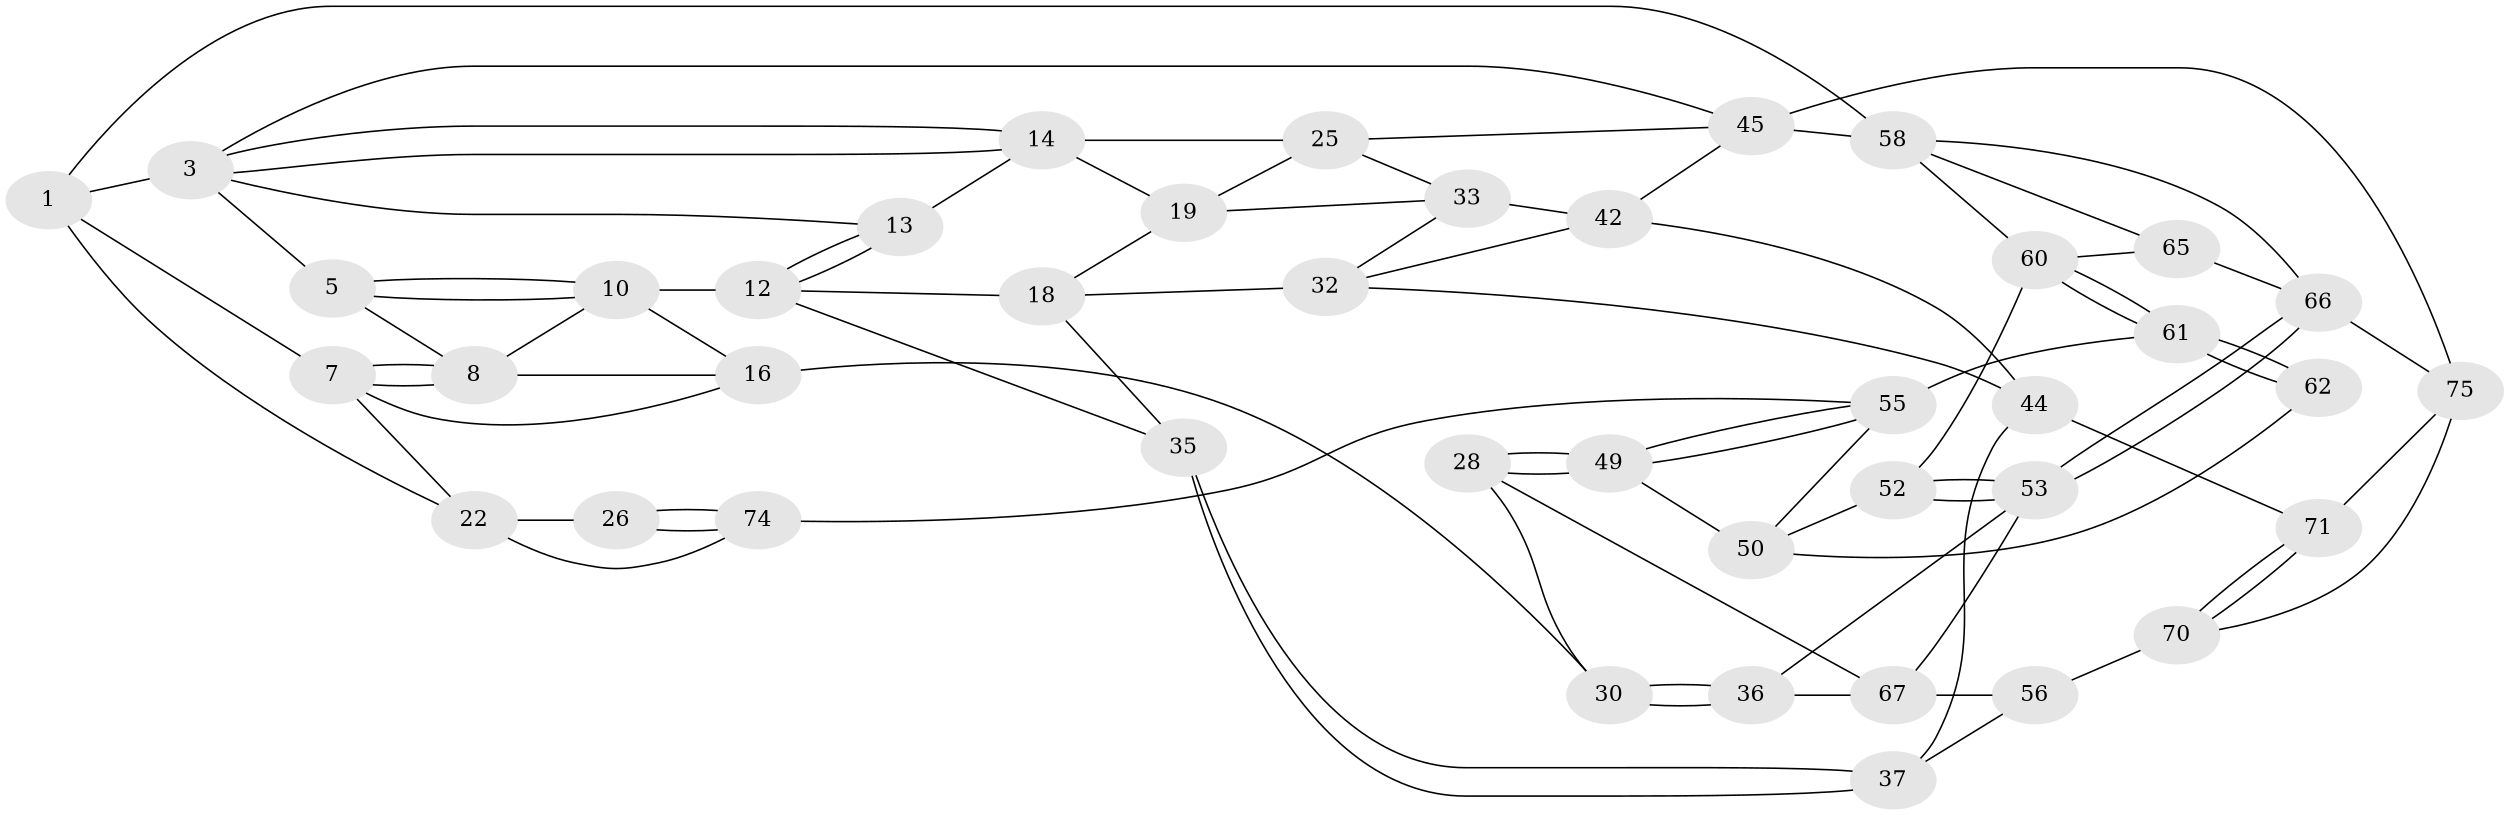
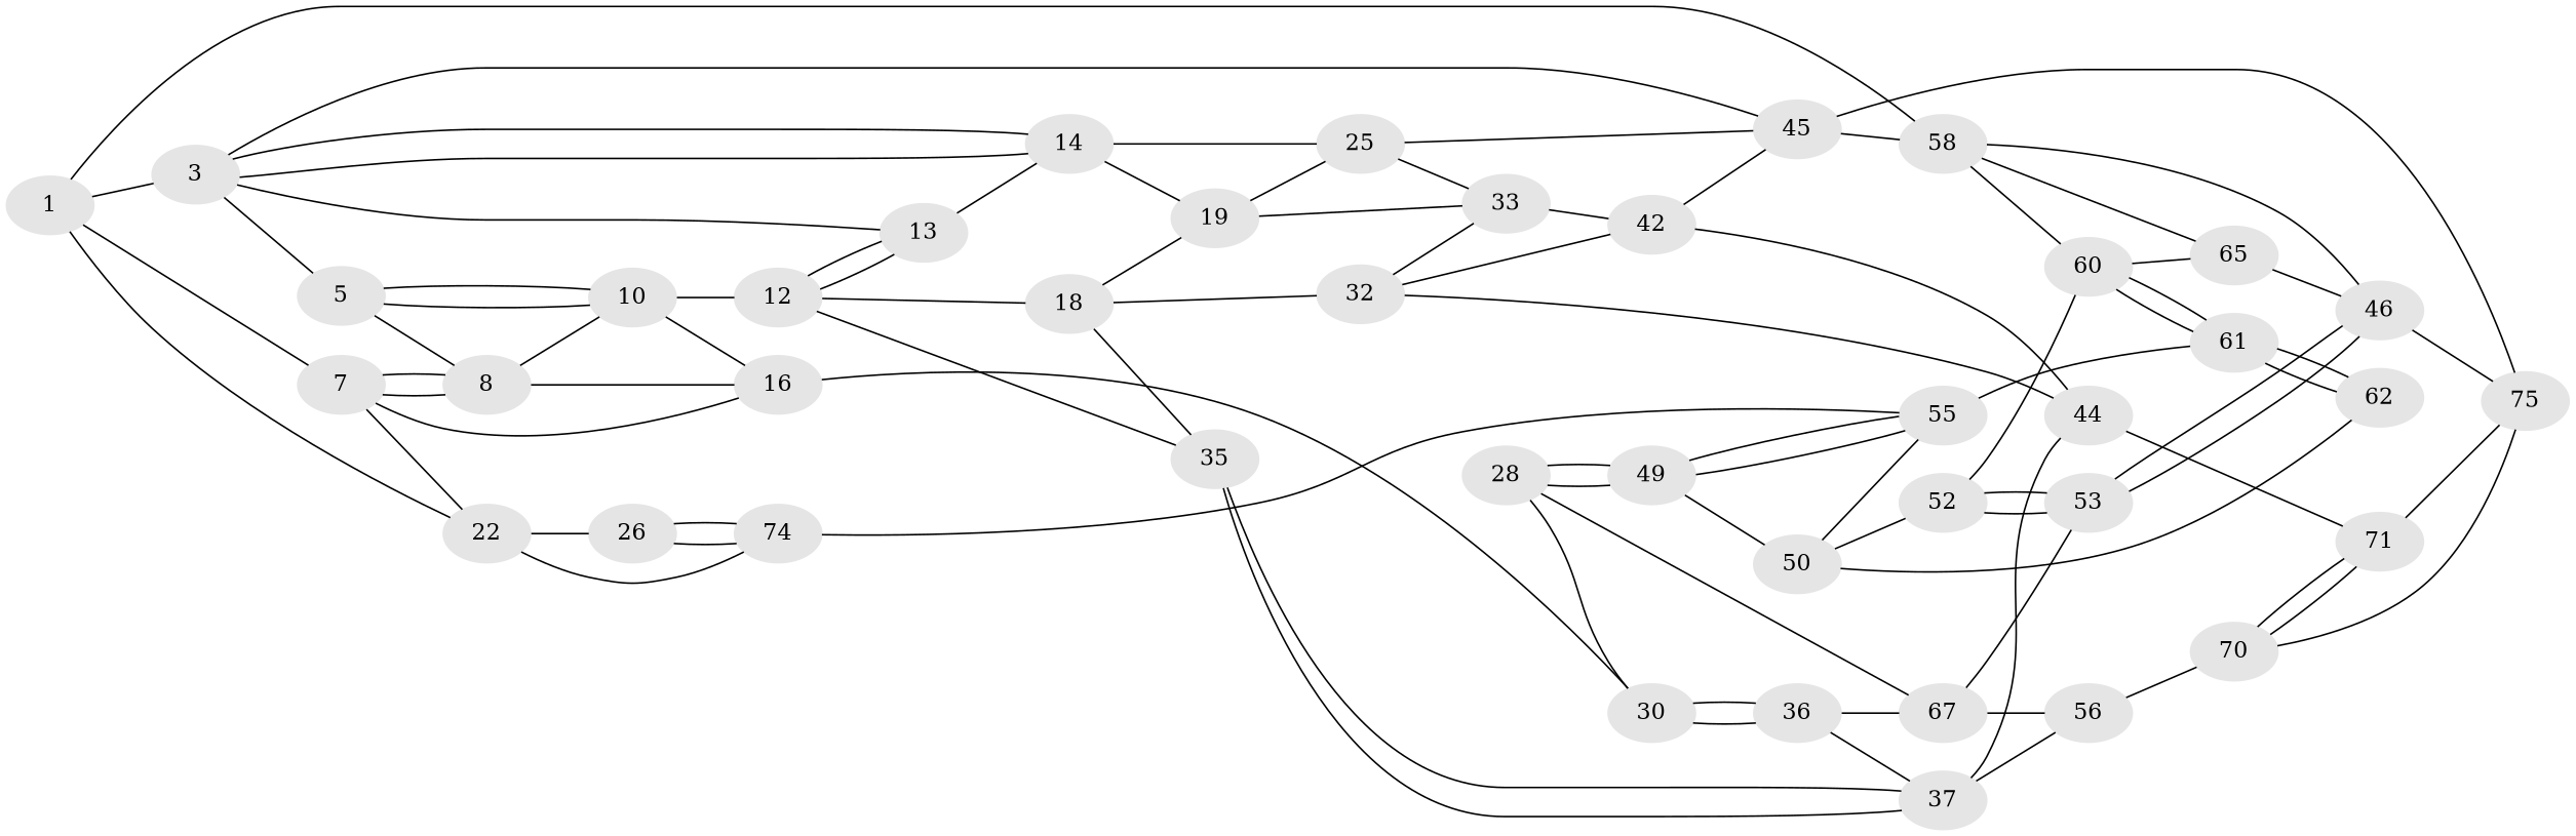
  graph {
    rankdir=LR
    node [color=gray90 style=filled]
    1 [super="+2"]
    3 [super="+4"]
    7 [super="+20"]
    22 [super="+23"]
    58 [super="+59"]
    5 [super="+6"]
    13
    14 [super="+15"]
    45 [super="+46"]
    8 [super="+9"]
    16 [super="+21"]
    26
    n13 [label=74 super="+38"]
    60 [super="+64"]
-   66 [super="+74"]
+   66 [super="+74" label=46]
    65
    10 [super="+11"]
    19 [super="+24"]
    25 [super="+40"]
    75 [super="+76"]
    12 [super="+17"]
    30
    18 [super="+31"]
    35
    32 [super="+41"]
    37 [super="+43"]
    33 [super="+39"]
    36
    42 [super="+67"]
    44 [super="+68"]
    55 [super="+57"]
    28 [super="+29"]
    n33 [label=67 super="+48"]
    49
    56 [super="+69"]
    53 [super="+54"]
    50 [super="+51"]
    71
    61
    70 [super="+73"]
    52 [super="+63"]
    62
    1 -- 3
    1 -- 7
    1 -- 22
    1 -- 58
    3 -- 5
    3 -- 13
    3 -- 14
    3 -- 14
    3 -- 45
    7 -- 22
    7 -- 8
    7 -- 8
    7 -- 16
    22 -- 26
    22 -- n13
    58 -- 60
    58 -- 66
    58 -- 65
    5 -- 8
    5 -- 10
    5 -- 10
    13 -- 14
    14 -- 19
    14 -- 25
    45 -- 58
    45 -- 75
    8 -- 16
    8 -- 10
    16 -- 30
    26 -- n13
    26 -- n13
    n13 -- 55
    60 -- 65
    60 -- 61
    60 -- 61
    66 -- 75
    65 -- 66
    10 -- 16
    10 -- 12
    19 -- 25
    19 -- 33
    25 -- 45
    25 -- 33
    12 -- 13
    12 -- 13
    12 -- 18
    12 -- 35
    30 -- 36
    30 -- 36
    18 -- 19
    18 -- 35
    18 -- 32
    35 -- 37
    35 -- 37
    32 -- 33
    32 -- 42
    32 -- 44
    37 -- 44
    37 -- 56
    33 -- 42
-   36 -- 53
+   36 -- 37
    36 -- n33
    42 -- 45
    42 -- 44
    44 -- 71
    55 -- 61
    28 -- 30
    28 -- n33
    28 -- 49
    28 -- 49
    n33 -- 56
    n33 -- 53
    49 -- 55
    49 -- 55
    49 -- 50
    56 -- 70
    53 -- 66
    53 -- 66
    50 -- 55
    50 -- 52
    50 -- 62
    71 -- 75
    61 -- 62
    61 -- 62
    70 -- 75
    70 -- 71
    70 -- 71
    52 -- 60
    52 -- 53
    52 -- 53
  }
